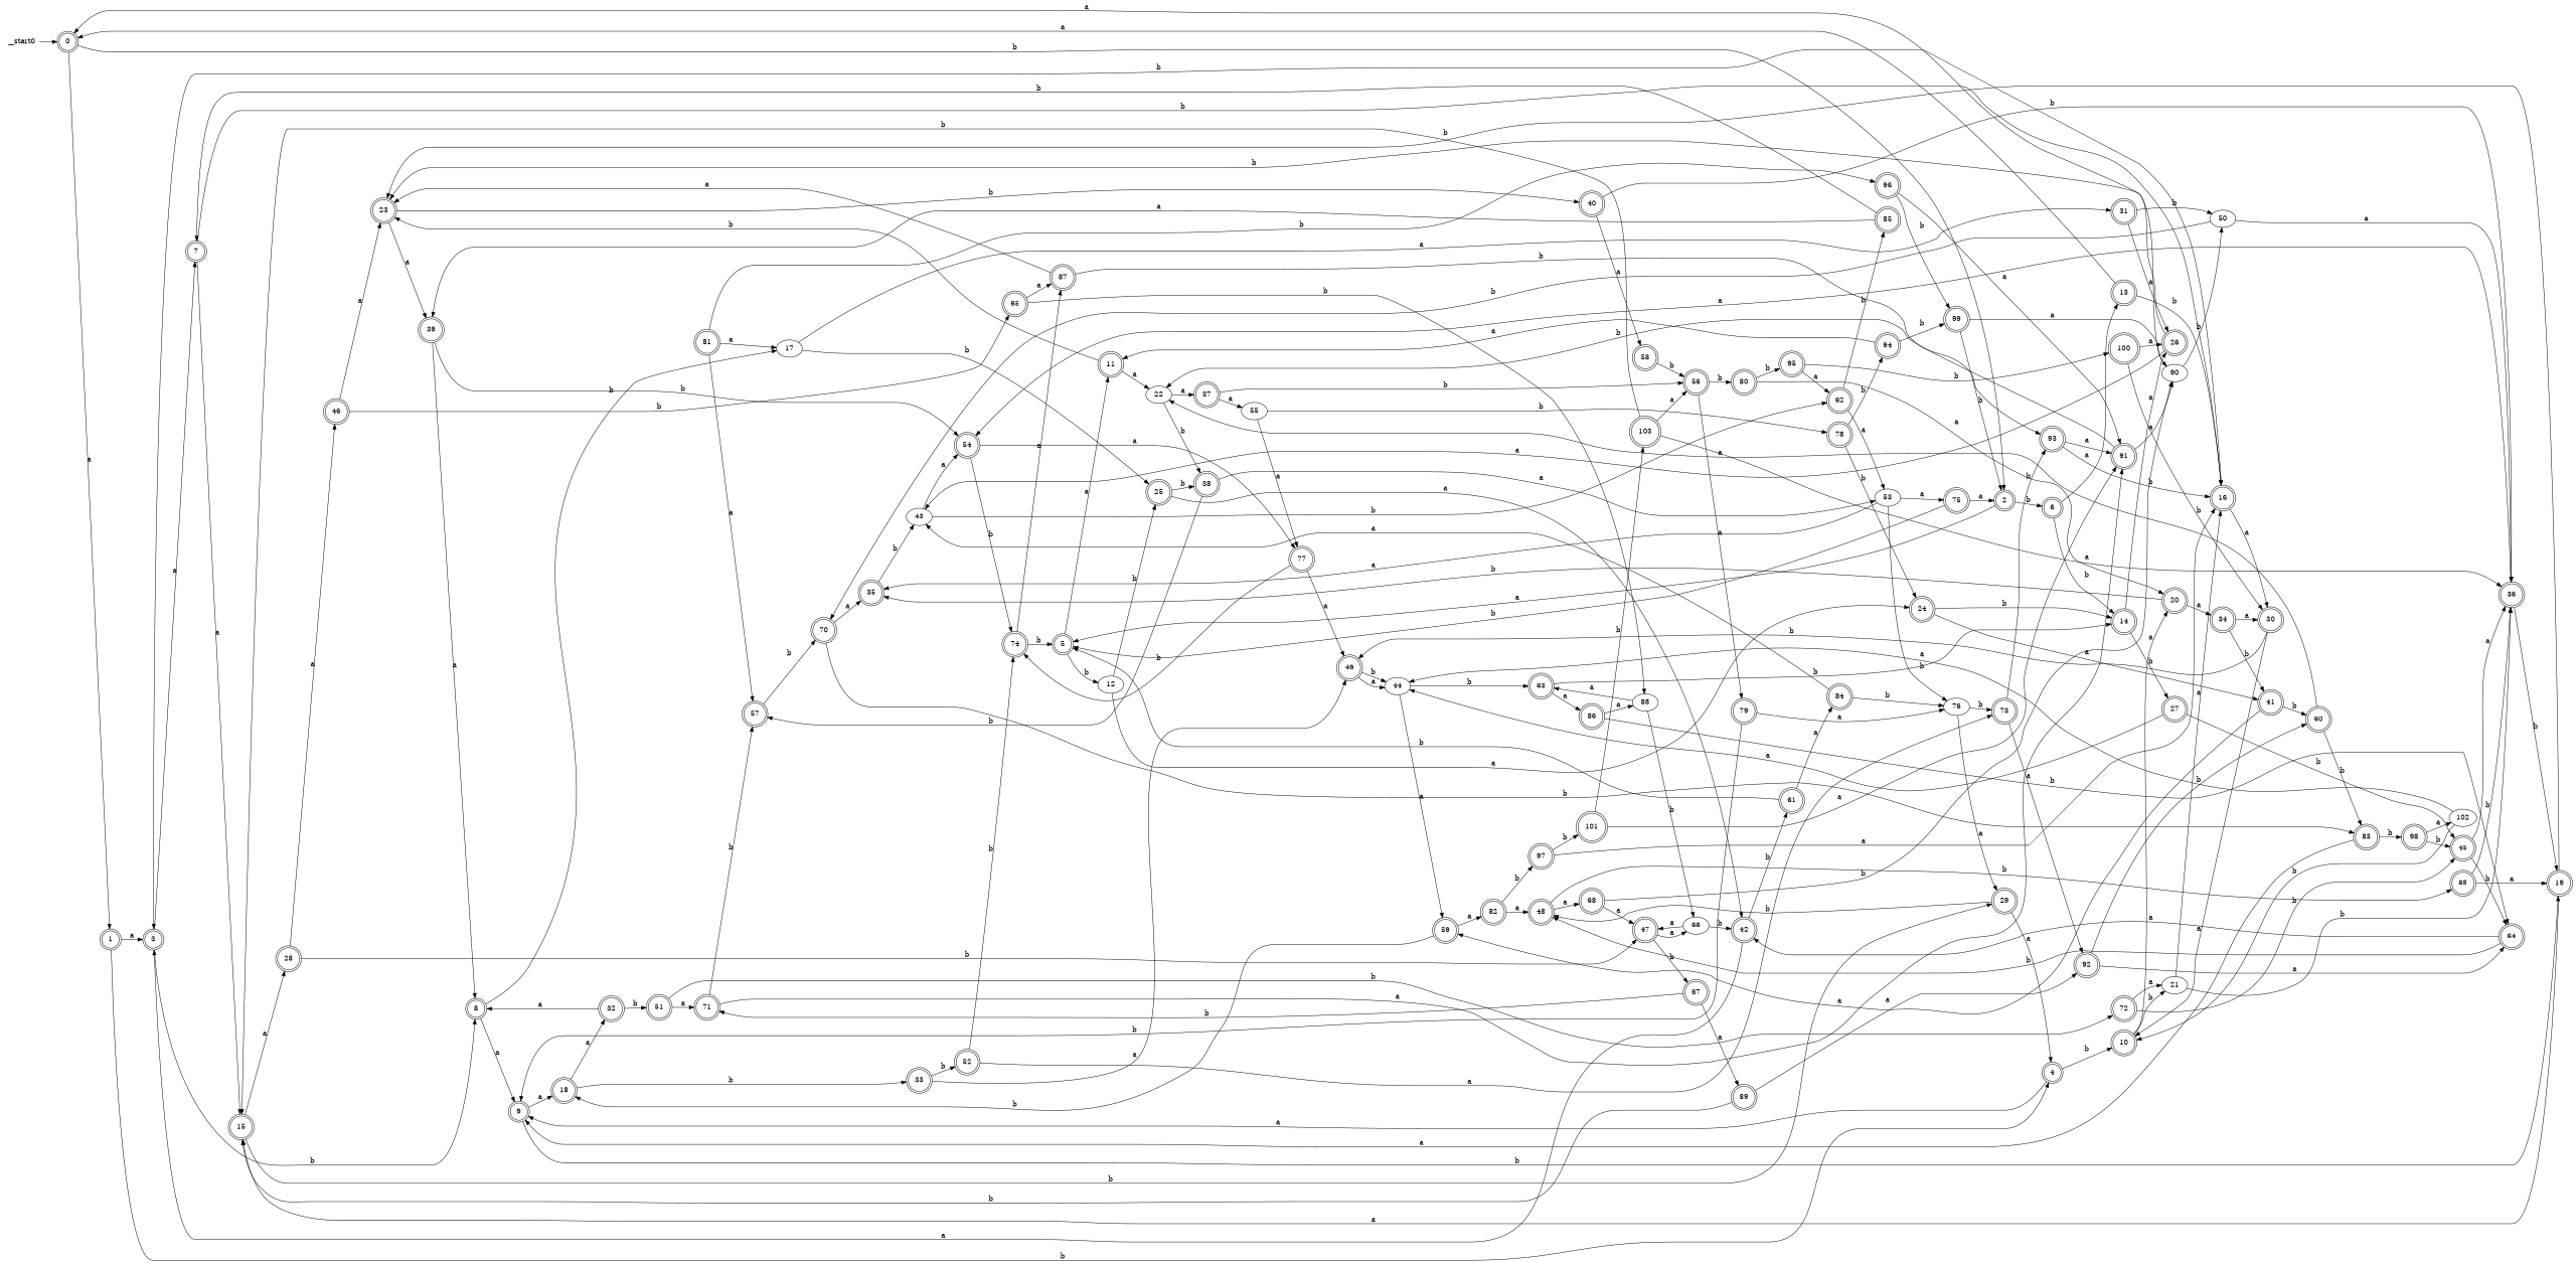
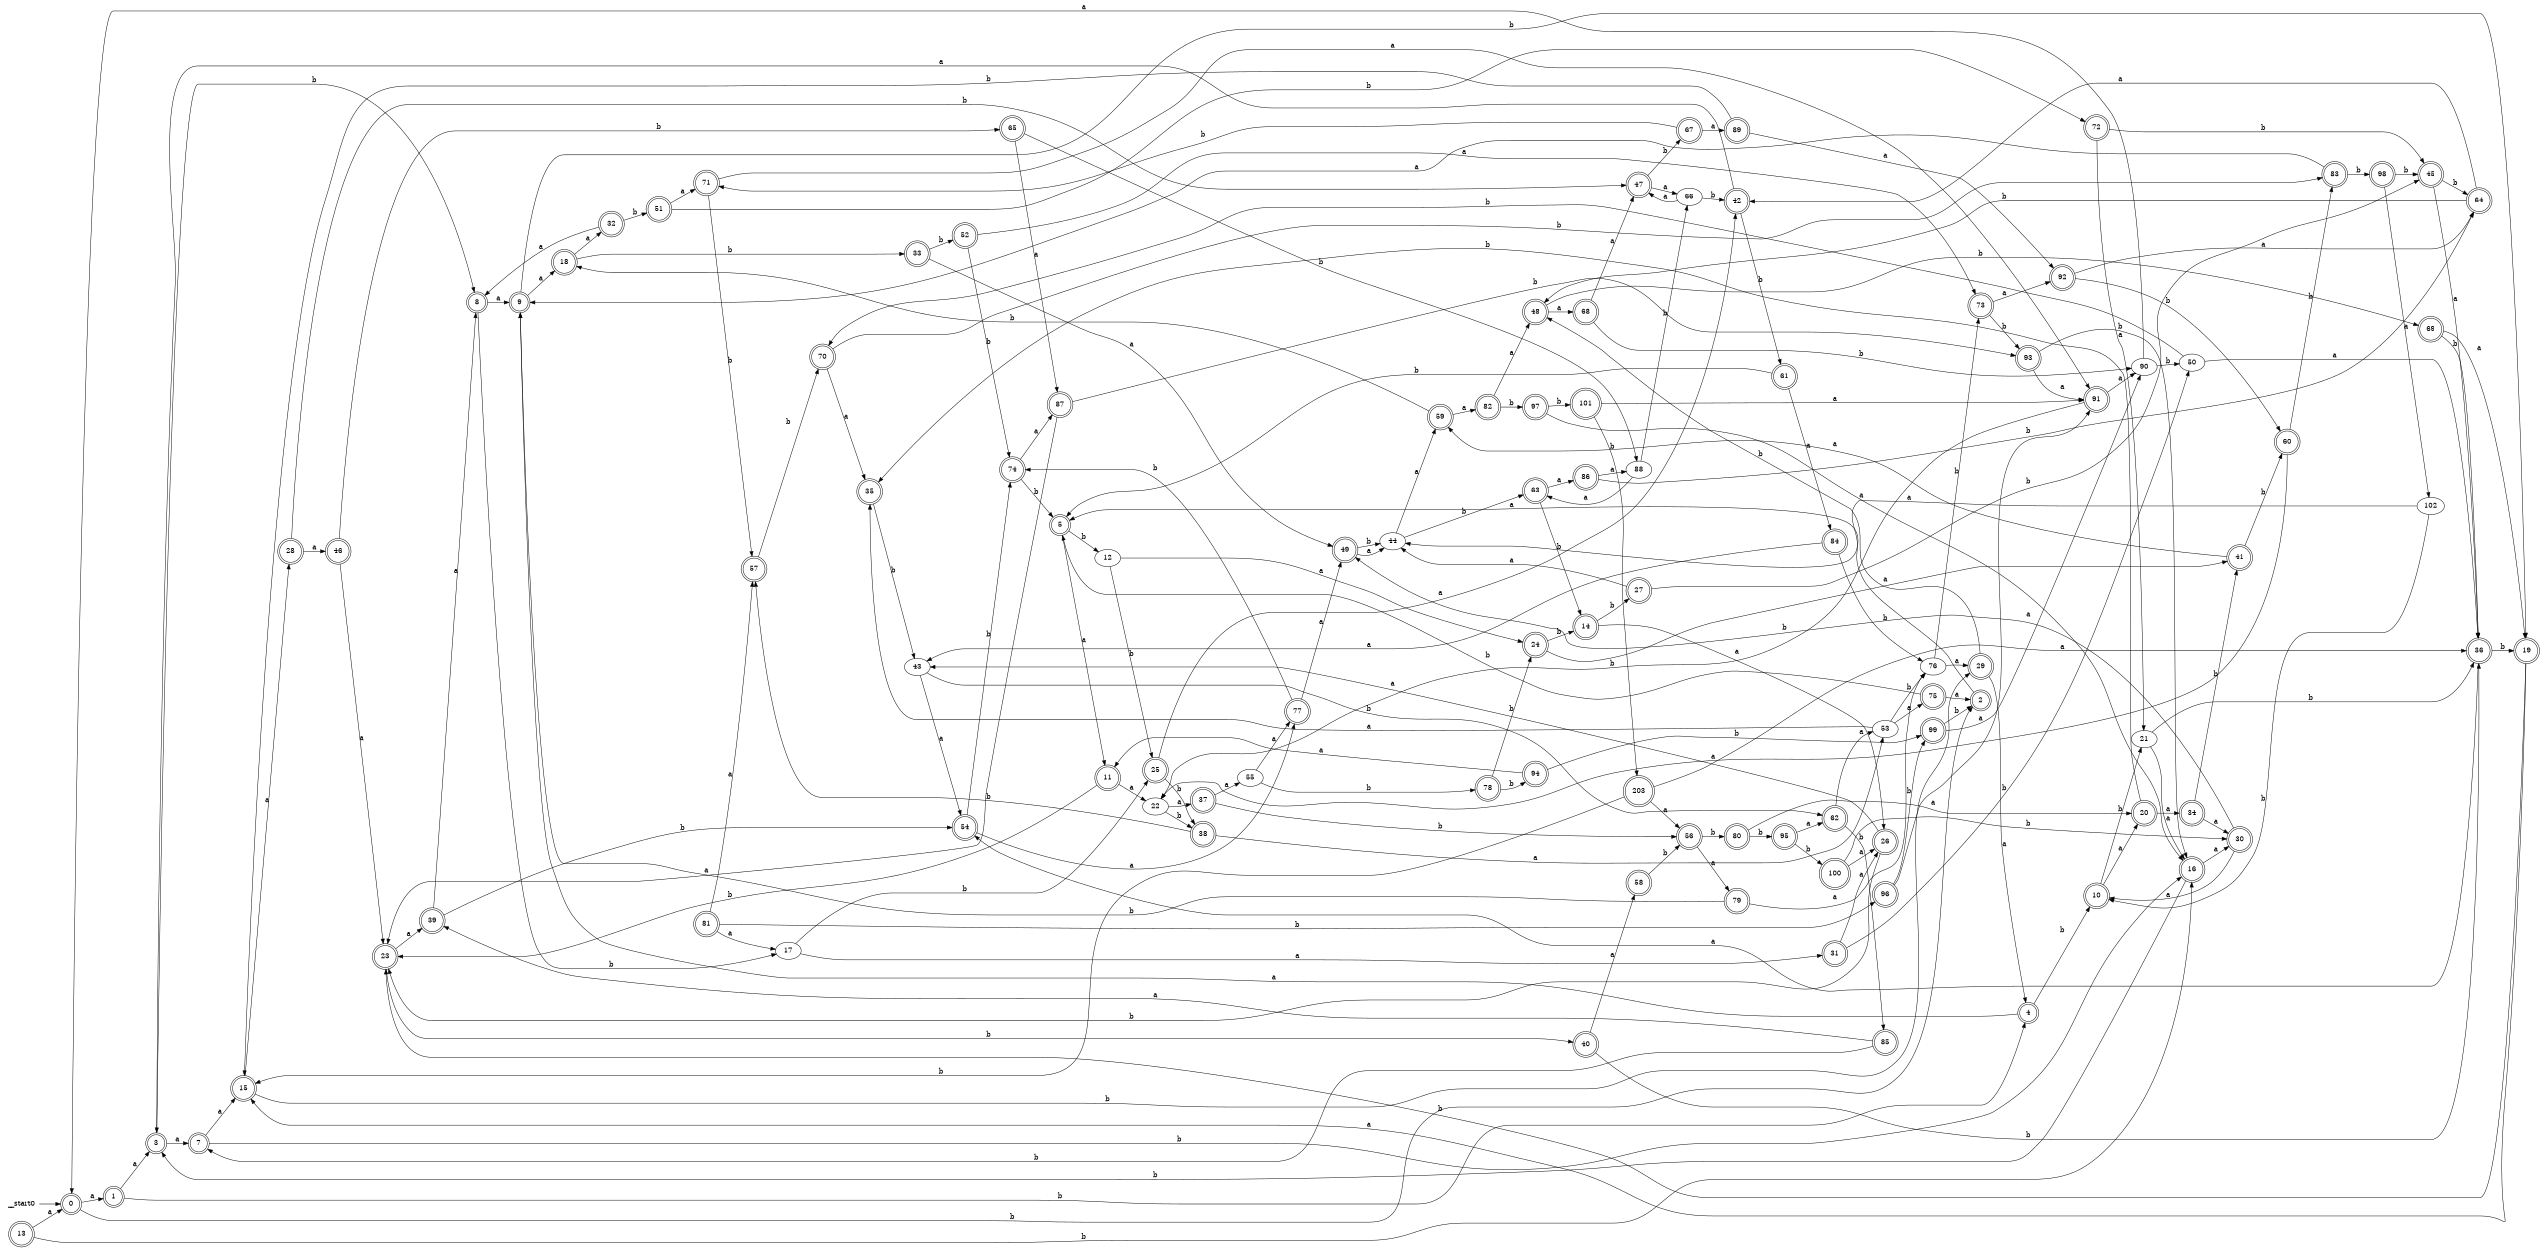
  digraph {
    rankdir=LR
    node [shape=doublecircle]
    __start0 [shape=none]
    0
    1
    2
    3
    4
    5
-   6
    7
    8
    9
    10
    11
    12 [shape=""]
    13
    14
    15
    16
    17 [shape=""]
    18
    19
    20
    21 [shape=""]
    22 [shape=""]
    23
    24
    25
    26
    27
    28
    29
    30
    31
    32
    33
    34
    35
    36
    37
    38
    39
    40
    41
    42
    43 [shape=""]
    44 [shape=""]
    45
    46
    47
    48
    49
    50 [shape=""]
    51
    52
    54
    55 [shape=""]
    56
    53 [shape=""]
    57
    58
    59
    60
    61
    62
    63
    64
    65
    66 [shape=""]
    67
    68
    69
    70
    71
    72
    73
    74
    75
    76 [shape=""]
    77
    78
    79
    80
    82
    83
    84
    85
    86
    87
    88 [shape=""]
    89
    90 [shape=""]
    91
    92
    93
    94
    95
    81
    96
    97
    98
    99
    100
    101
    102 [shape=""]
-   103
+   103 [label=203]
    __start0 -> 0
    0 -> 1 [label=a]
    0 -> 2 [label=b]
    1 -> 3 [label=a]
    1 -> 4 [label=b]
    2 -> 5 [label=a]
-   2 -> 6 [label=b]
    3 -> 7 [label=a]
    3 -> 8 [label=b]
    4 -> 9 [label=a]
    4 -> 10 [label=b]
    5 -> 11 [label=a]
    5 -> 12 [label=b]
-   6 -> 13 [label=a]
-   6 -> 14 [label=b]
    7 -> 15 [label=a]
    7 -> 16 [label=b]
    8 -> 9 [label=a]
    8 -> 17 [label=b]
    9 -> 18 [label=a]
    9 -> 19 [label=b]
    10 -> 20 [label=a]
    10 -> 21 [label=b]
    11 -> 22 [label=a]
    11 -> 23 [label=b]
    12 -> 24 [label=a]
    12 -> 25 [label=b]
    13 -> 0 [label=a]
    13 -> 16 [label=b]
    14 -> 26 [label=a]
    14 -> 27 [label=b]
    15 -> 28 [label=a]
    15 -> 29 [label=b]
    16 -> 3 [label=b]
    16 -> 30 [label=a]
    17 -> 25 [label=b]
    17 -> 31 [label=a]
    18 -> 32 [label=a]
    18 -> 33 [label=b]
    19 -> 15 [label=a]
    19 -> 23 [label=b]
    20 -> 34 [label=a]
    20 -> 35 [label=b]
    21 -> 16 [label=a]
    21 -> 36 [label=b]
    22 -> 37 [label=a]
    22 -> 38 [label=b]
    23 -> 39 [label=a]
    23 -> 40 [label=b]
    24 -> 14 [label=b]
    24 -> 41 [label=a]
    25 -> 38 [label=b]
    25 -> 42 [label=a]
    26 -> 23 [label=b]
    26 -> 43 [label=a]
    27 -> 44 [label=a]
    27 -> 45 [label=b]
    28 -> 46 [label=a]
    28 -> 47 [label=b]
    29 -> 4 [label=a]
    29 -> 48 [label=b]
    30 -> 10 [label=a]
    30 -> 49 [label=b]
    31 -> 26 [label=a]
    31 -> 50 [label=b]
    32 -> 8 [label=a]
    32 -> 51 [label=b]
    33 -> 49 [label=a]
    33 -> 52 [label=b]
    34 -> 30 [label=a]
    34 -> 41 [label=b]
    35 -> 43 [label=b]
    36 -> 19 [label=b]
    36 -> 54 [label=a]
    37 -> 55 [label=a]
    37 -> 56 [label=b]
    38 -> 53 [label=a]
    38 -> 57 [label=b]
    39 -> 8 [label=a]
    39 -> 54 [label=b]
    40 -> 36 [label=b]
    40 -> 58 [label=a]
    41 -> 59 [label=a]
    41 -> 60 [label=b]
    42 -> 3 [label=a]
    42 -> 61 [label=b]
    43 -> 54 [label=a]
    43 -> 62 [label=b]
    44 -> 59 [label=a]
    44 -> 63 [label=b]
    45 -> 36 [label=a]
    45 -> 64 [label=b]
    46 -> 23 [label=a]
    46 -> 65 [label=b]
    47 -> 66 [label=a]
    47 -> 67 [label=b]
    48 -> 68 [label=a]
    48 -> 69 [label=b]
    49 -> 44 [label=a]
    49 -> 44 [label=b]
    50 -> 36 [label=a]
    50 -> 70 [label=b]
    51 -> 71 [label=a]
    51 -> 72 [label=b]
    52 -> 73 [label=a]
    52 -> 74 [label=b]
    54 -> 74 [label=b]
    54 -> 77 [label=a]
    55 -> 77 [label=a]
    55 -> 78 [label=b]
    56 -> 79 [label=a]
    56 -> 80 [label=b]
    53 -> 35 [label=a]
    53 -> 75 [label=a]
    53 -> 76 [label=b]
    57 -> 70 [label=b]
    58 -> 56 [label=b]
    59 -> 18 [label=b]
    59 -> 82 [label=a]
    60 -> 22 [label=a]
    60 -> 83 [label=b]
    61 -> 5 [label=b]
    61 -> 84 [label=a]
    62 -> 53 [label=a]
    62 -> 85 [label=b]
    63 -> 14 [label=b]
    63 -> 86 [label=a]
    64 -> 42 [label=a]
    64 -> 48 [label=b]
    65 -> 87 [label=a]
    65 -> 88 [label=b]
    66 -> 42 [label=b]
    66 -> 47 [label=a]
    67 -> 71 [label=b]
    67 -> 89 [label=a]
    68 -> 47 [label=a]
    68 -> 90 [label=b]
    69 -> 19 [label=a]
    69 -> 36 [label=b]
    70 -> 35 [label=a]
    70 -> 83 [label=b]
    71 -> 57 [label=b]
    71 -> 91 [label=a]
    72 -> 21 [label=a]
    72 -> 45 [label=b]
    73 -> 92 [label=a]
    73 -> 93 [label=b]
    74 -> 5 [label=b]
    74 -> 87 [label=a]
    75 -> 2 [label=a]
    75 -> 5 [label=b]
    76 -> 29 [label=a]
    76 -> 73 [label=b]
    77 -> 49 [label=a]
    77 -> 74 [label=b]
    78 -> 24 [label=b]
    78 -> 94 [label=b]
    79 -> 9 [label=b]
    79 -> 76 [label=a]
    80 -> 20 [label=a]
    80 -> 95 [label=b]
    82 -> 48 [label=a]
    82 -> 97 [label=b]
    83 -> 9 [label=a]
    83 -> 98 [label=b]
    84 -> 43 [label=a]
    84 -> 76 [label=b]
    85 -> 7 [label=b]
    85 -> 39 [label=a]
    86 -> 64 [label=b]
    86 -> 88 [label=a]
    87 -> 23 [label=a]
    87 -> 93 [label=b]
    88 -> 63 [label=a]
    88 -> 66 [label=b]
    89 -> 15 [label=b]
    89 -> 92 [label=a]
    90 -> 0 [label=a]
    90 -> 50 [label=b]
    91 -> 22 [label=b]
    91 -> 90 [label=a]
    92 -> 60 [label=b]
    92 -> 64 [label=a]
    93 -> 16 [label=b]
    93 -> 91 [label=a]
    94 -> 11 [label=a]
    94 -> 99 [label=b]
    95 -> 62 [label=a]
    95 -> 100 [label=b]
    81 -> 17 [label=a]
    81 -> 57 [label=a]
    81 -> 96 [label=b]
    96 -> 91 [label=a]
    96 -> 99 [label=b]
    97 -> 16 [label=a]
    97 -> 101 [label=b]
    98 -> 45 [label=b]
    98 -> 102 [label=a]
    99 -> 2 [label=b]
    99 -> 90 [label=a]
    100 -> 26 [label=a]
    100 -> 30 [label=b]
    101 -> 91 [label=a]
    101 -> 103 [label=b]
    102 -> 10 [label=b]
    102 -> 44 [label=a]
    103 -> 15 [label=b]
    103 -> 36 [label=a]
    103 -> 56 [label=a]
  }
